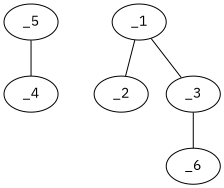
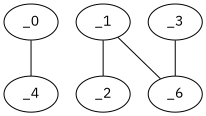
  graph {
    fontname="IBM Plex Sans"
    node [fontname="IBM Plex Sans"]
    edge [fontname="IBM Plex Sans"]
-   _0 [x=0.52 y=2.98 label=_5]
+   _0 [x=0.52 y=2.98]
    _4 [x=2.11863 y=0.903039]
    _1 [x=1.51 y=2.01]
    _2 [x=1.49 y=0.51]
    _3 [x=2.52243 y=3.08729]
    _6 [x=0.0163094 y=0.729211]
    _0 -- _4
    _1 -- _2
-   _1 -- _3
+   _1 -- _6
    _3 -- _6
  }
